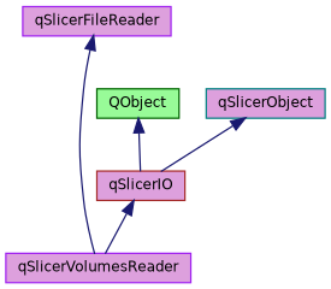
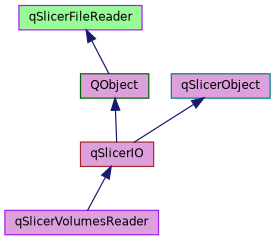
  digraph {
    node [color=purple fillcolor=plum fontname=Helvetica fontsize=10 shape=record style=filled]
    edge [color=midnightblue dir=back fontname=Helvetica fontsize=10 labelfontname=Helvetica labelfontsize=10 style=solid]
    n1 [fontcolor=black height=0.2 label=qSlicerVolumesReader width=0.4]
-   n2 [height=0.2 label=qSlicerFileReader width=0.4]
+   n2 [fillcolor=palegreen height=0.2 label=qSlicerFileReader width=0.4]
    n3 [color=brown height=0.2 label=qSlicerIO width=0.4]
-   n4 [color=darkgreen fillcolor=palegreen height=0.2 label=QObject width=0.4]
+   n4 [color=darkgreen height=0.2 label=QObject width=0.4]
    n5 [color=teal height=0.2 label=qSlicerObject width=0.4]
-   n2 -> n1
+   n2 -> n4
    n3 -> n1
    n4 -> n3
    n5 -> n3
  }
